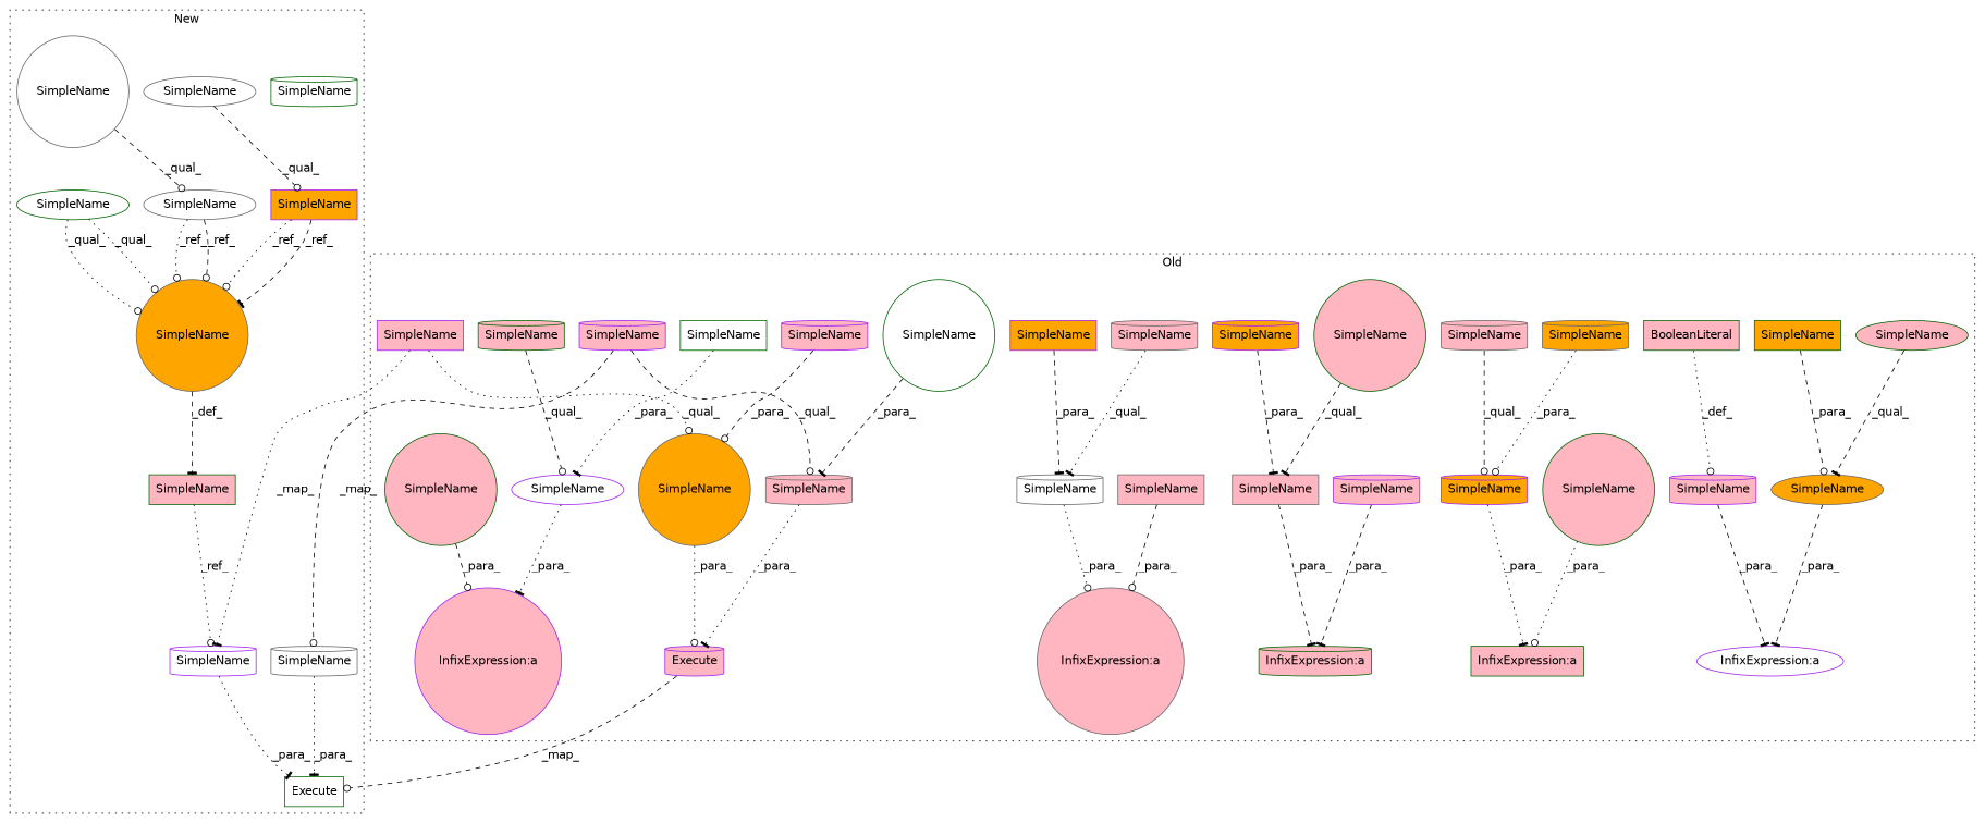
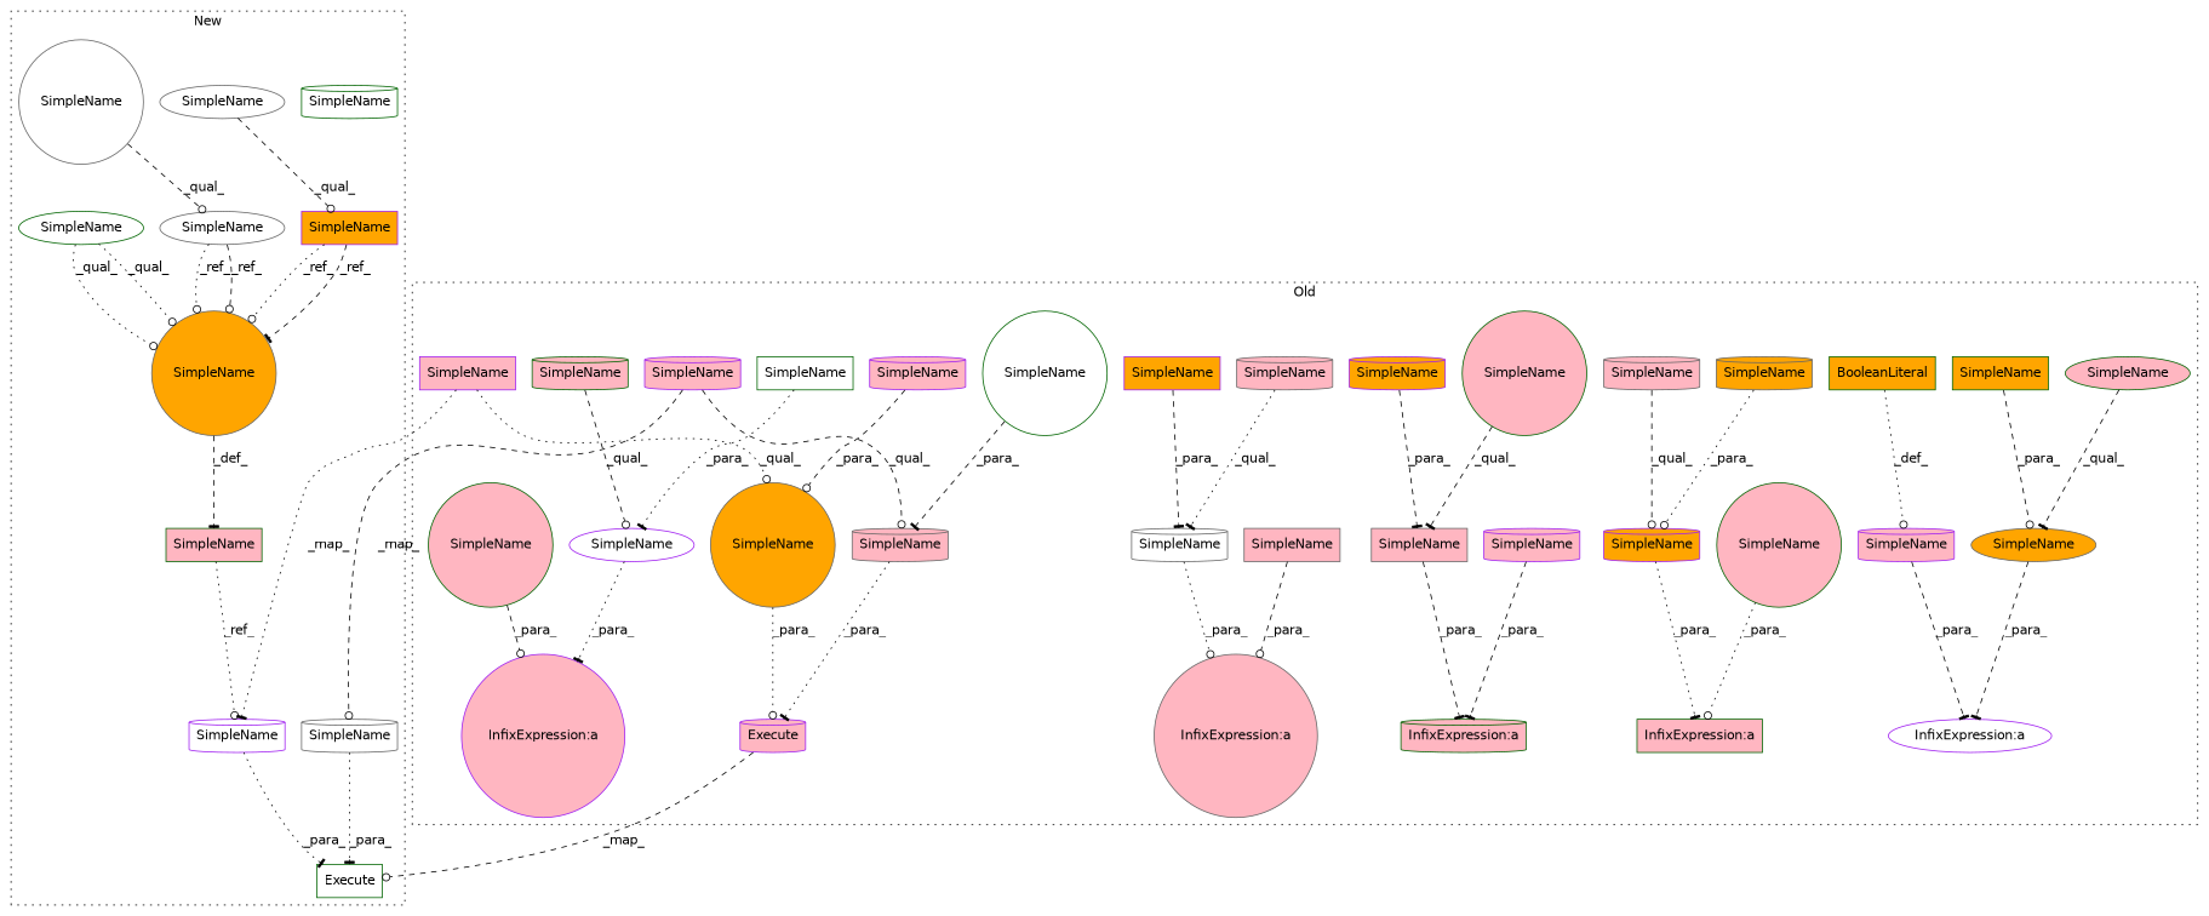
  digraph {
    fontname="DejaVu Sans"
    node [a=42 l=11 s=7391 shape=cylinder style=filled fillcolor=lightpink color=gray40 fontname="DejaVu Sans"]
    edge [style=dashed arrowhead=odot fontname="DejaVu Sans"]
    n1 [a=32 l="8,1" label=Execute s="8097,8170" color=purple]
    n2 [l="12,1" label=SimpleName s="8124,8137"]
    n3 [l="15,1" label=SimpleName s="8105,8121" shape=circle fillcolor=orange]
    n4 [l="12,1" label=SimpleName s="8033,8046" shape=ellipse fillcolor=orange]
    n5 [a=27 l=-14 label="InfixExpression:a" s=8047 shape=ellipse fillcolor=white color=purple]
    n6 [l=16 label=SimpleName s=8048 color=purple]
-   n7 [a=9 l=4 label=BooleanLiteral s=8067 shape=box color=darkgreen]
+   n7 [a=9 l=4 label=BooleanLiteral s=8067 shape=box fillcolor=orange color=darkgreen]
    n8 [l="12,1" label=SimpleName s="7274,7287" fillcolor=white]
    n9 [a=27 l=-14 label="InfixExpression:a" s=7288 shape=circle]
    n10 [l=12 label=SimpleName s=7289 shape=box]
    n11 [l="12,1" label=SimpleName s="7196,7209" shape=box]
    n12 [a=27 l=-14 label="InfixExpression:a" s=7210 color=darkgreen]
    n13 [l=19 label=SimpleName s=7211 color=purple]
    n14 [l="12,1" label=SimpleName s="8274,8287" shape=ellipse fillcolor=white color=purple]
    n15 [a=27 l=-14 label="InfixExpression:a" s=8288 shape=circle color=purple]
    n16 [label=SimpleName s=8289 shape=circle color=darkgreen]
    n17 [l="12,1" label=SimpleName s="7954,7967" fillcolor=orange color=purple]
    n18 [a=27 l=-14 label="InfixExpression:a" s=7968 shape=box color=darkgreen]
    n19 [l=12 label=SimpleName s=7969 shape=circle color=darkgreen]
    n20 [l=14 label=SimpleName s=8105 shape=box color=purple]
    n21 [label=SimpleName s=7954]
    n22 [label=SimpleName s=7196 shape=circle color=darkgreen]
    n23 [label=SimpleName s=8274 color=darkgreen]
    n24 [label=SimpleName s=8124 color=purple]
    n25 [label=SimpleName s=8033 shape=ellipse color=darkgreen]
    n26 [label=SimpleName s=7274]
    n27 [l=1 label=SimpleName s=8120 color=purple]
    n28 [l=1 label=SimpleName s=8045 shape=box fillcolor=orange color=darkgreen]
    n29 [l=1 label=SimpleName s=7286 shape=box fillcolor=orange color=purple]
    n30 [l=1 label=SimpleName s=8136 shape=circle fillcolor=white color=darkgreen]
    n31 [l=1 label=SimpleName s=7966 fillcolor=orange]
    n32 [l=1 label=SimpleName s=8286 shape=box fillcolor=white color=darkgreen]
    n33 [l=1 label=SimpleName s=7208 fillcolor=orange color=purple]
    n34 [a=32 l="8,1" label=Execute s="7431,7495" shape=box fillcolor=white color=darkgreen]
    n35 [l=13 label=SimpleName s=7375 shape=box color=darkgreen]
    n36 [l=20 label=SimpleName s=6695 shape=ellipse fillcolor=white]
    n37 [l=20 label=SimpleName s=7116 shape=box fillcolor=orange color=purple]
    n38 [l=20 label=SimpleName fillcolor=white color=darkgreen]
    n39 [l=13 label=SimpleName s=7439 fillcolor=white color=purple]
    n40 [l=9 label=SimpleName s=7454 fillcolor=white]
    n41 [l=6 label=SimpleName s=7116 shape=ellipse fillcolor=white]
    n42 [l=6 label=SimpleName s=6695 shape=circle fillcolor=white]
    n43 [l=6 label=SimpleName shape=ellipse fillcolor=white color=darkgreen]
    n44 [l=20 label=SimpleName shape=circle fillcolor=orange]
    subgraph cluster_1 {
      label=Old
      style=dotted
      n1
      n2
      n3
      n4
      n5
      n6
      n7
      n8
      n9
      n10
      n11
      n12
      n13
      n14
      n15
      n16
      n17
      n18
      n19
      n20
      n21
      n22
      n23
      n24
      n25
      n26
      n27
      n28
      n29
      n30
      n31
      n32
      n33
    }
    subgraph cluster_2 {
      label=New
      style=dotted
      n34
      n35
      n36
      n37
      n38
      n39
      n40
      n41
      n42
      n43
      n44
    }
    n1 -> n34 [label=_map_]
    n2 -> n1 [label=_para_ style=dotted arrowhead=tee]
    n3 -> n1 [label=_para_ style=dotted]
    n4 -> n5 [label=_para_ arrowhead=tee]
    n6 -> n5 [label=_para_ arrowhead=tee]
    n7 -> n6 [label=_def_ style=dotted]
    n8 -> n9 [label=_para_ style=dotted]
    n10 -> n9 [label=_para_]
    n11 -> n12 [label=_para_ arrowhead=tee]
    n13 -> n12 [label=_para_ arrowhead=tee]
    n14 -> n15 [label=_para_ style=dotted arrowhead=tee]
    n16 -> n15 [label=_para_]
    n17 -> n18 [label=_para_ style=dotted arrowhead=tee]
    n19 -> n18 [label=_para_ style=dotted]
    n20 -> n3 [label=_qual_ style=dotted]
    n20 -> n39 [label=_map_ style=dotted arrowhead=tee]
    n21 -> n17 [label=_qual_]
    n22 -> n11 [label=_qual_ arrowhead=tee]
    n23 -> n14 [label=_qual_]
    n24 -> n2 [label=_qual_]
    n24 -> n40 [label=_map_]
    n25 -> n4 [label=_qual_ arrowhead=tee]
    n26 -> n8 [label=_qual_ style=dotted arrowhead=tee]
    n27 -> n3 [label=_para_]
    n28 -> n4 [label=_para_]
    n29 -> n8 [label=_para_ arrowhead=tee]
    n30 -> n2 [label=_para_ arrowhead=tee]
    n31 -> n17 [label=_para_ style=dotted]
    n32 -> n14 [label=_para_ style=dotted arrowhead=tee]
    n33 -> n11 [label=_para_ arrowhead=tee]
    n35 -> n39 [label=_ref_ style=dotted]
    n36 -> n44 [label=_ref_ style=dotted]
    n36 -> n44 [label=_ref_]
    n37 -> n44 [label=_ref_ style=dotted]
    n37 -> n44 [label=_ref_ arrowhead=tee]
    n39 -> n34 [label=_para_ style=dotted arrowhead=tee]
    n40 -> n34 [label=_para_ style=dotted arrowhead=tee]
    n41 -> n37 [label=_qual_]
    n42 -> n36 [label=_qual_]
    n43 -> n44 [label=_qual_ style=dotted]
    n43 -> n44 [label=_qual_ style=dotted]
    n44 -> n35 [label=_def_ arrowhead=tee]
  }
